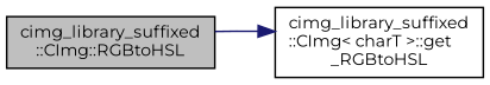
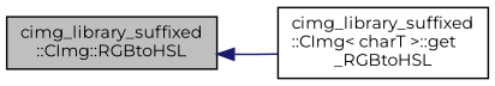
  digraph {
    rankdir=LR
    fontname=Montserrat
    node [color=black fontname=Montserrat fontsize=10 shape=record style=filled]
    n1 [fillcolor=grey75 fontcolor=black height=0.2 label="cimg_library_suffixed\l::CImg::RGBtoHSL" width=0.4]
    n2 [fillcolor=white height=0.2 label="cimg_library_suffixed\l::CImg\< charT \>::get\l_RGBtoHSL" width=0.4]
-   n2 -> n1 [color=midnightblue dir=back fontname=Montserrat fontsize=10 labelfontname=Helvetica labelfontsize=10 style=solid]
+   n1 -> n2 [color=midnightblue dir=back fontname=Montserrat fontsize=10 labelfontname=Helvetica labelfontsize=10 style=solid]
  }
